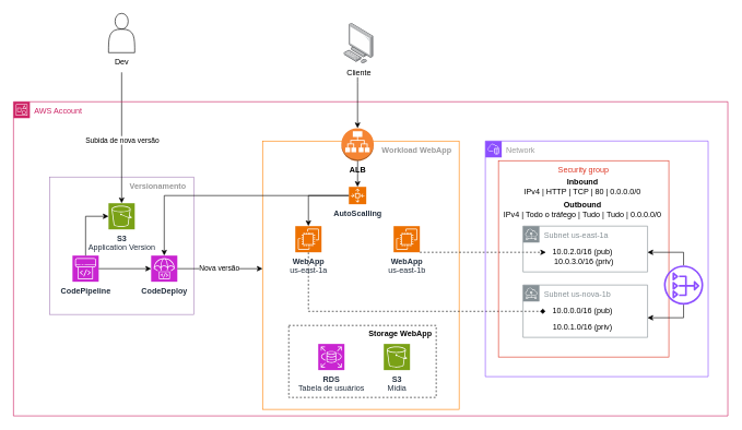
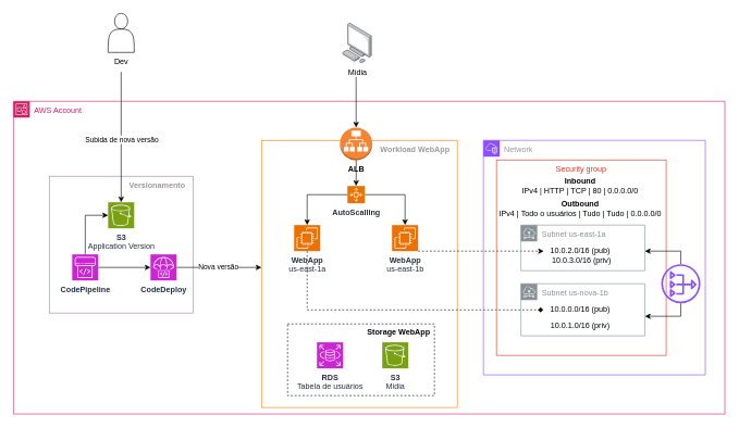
  <mxCell id="0" />
  <mxCell id="1" parent="0" />
  <mxCell id="2" value="" style="rounded=0;whiteSpace=wrap;html=1;fillColor=none;strokeColor=#A680B8;" parent="1" vertex="1"><mxGeometry x="75" y="270" width="220" height="210" as="geometry" /></mxCell>
  <mxCell id="3" value="" style="rounded=0;whiteSpace=wrap;html=1;fillColor=none;strokeColor=#FF8000;" parent="1" vertex="1"><mxGeometry x="400" y="215" width="300" height="410" as="geometry" /></mxCell>
  <mxCell id="4" value="&lt;b&gt;ALB&lt;/b&gt;" style="outlineConnect=0;dashed=1;verticalLabelPosition=bottom;verticalAlign=top;align=center;html=1;shape=mxgraph.aws3.application_load_balancer;fillColor=#F58534;gradientColor=none;direction=east;" parent="1" vertex="1"><mxGeometry x="520.25" y="195.25" width="49.5" height="50" as="geometry" /></mxCell>
  <mxCell id="5" value="&lt;b&gt;S3&lt;/b&gt;&lt;div&gt;Application Version&lt;/div&gt;" style="sketch=0;points=[[0,0,0],[0.25,0,0],[0.5,0,0],[0.75,0,0],[1,0,0],[0,1,0],[0.25,1,0],[0.5,1,0],[0.75,1,0],[1,1,0],[0,0.25,0],[0,0.5,0],[0,0.75,0],[1,0.25,0],[1,0.5,0],[1,0.75,0]];outlineConnect=0;fontColor=#232F3E;fillColor=#7AA116;strokeColor=#ffffff;dashed=0;verticalLabelPosition=bottom;verticalAlign=top;align=center;html=1;fontSize=12;fontStyle=0;aspect=fixed;shape=mxgraph.aws4.resourceIcon;resIcon=mxgraph.aws4.s3;" parent="1" vertex="1"><mxGeometry x="165" y="310" width="40" height="40" as="geometry" /></mxCell>
- <mxCell id="6" style="edgeStyle=orthogonalEdgeStyle;rounded=0;orthogonalLoop=1;jettySize=auto;html=1;" parent="1" source="7" target="20" edge="1"><mxGeometry relative="1" as="geometry" /></mxCell>
+ <mxCell id="6" style="edgeStyle=orthogonalEdgeStyle;rounded=0;orthogonalLoop=1;jettySize=auto;html=1;" parent="1" source="7" target="16" edge="1"><mxGeometry relative="1" as="geometry" /></mxCell>
  <mxCell id="7" value="&lt;b&gt;AutoScalling&lt;/b&gt;" style="sketch=0;points=[[0,0,0],[0.25,0,0],[0.5,0,0],[0.75,0,0],[1,0,0],[0,1,0],[0.25,1,0],[0.5,1,0],[0.75,1,0],[1,1,0],[0,0.25,0],[0,0.5,0],[0,0.75,0],[1,0.25,0],[1,0.5,0],[1,0.75,0]];outlineConnect=0;fontColor=#232F3E;fillColor=#ED7100;strokeColor=#ffffff;verticalLabelPosition=bottom;verticalAlign=top;align=center;html=1;fontSize=12;fontStyle=0;aspect=fixed;shape=mxgraph.aws4.resourceIcon;resIcon=mxgraph.aws4.auto_scaling2;" parent="1" vertex="1"><mxGeometry x="531.72" y="285" width="26.56" height="26.56" as="geometry" /></mxCell>
  <mxCell id="8" value="&lt;b&gt;&lt;font color=&quot;#999999&quot;&gt;Workload WebApp&lt;/font&gt;&lt;/b&gt;" style="text;html=1;align=center;verticalAlign=middle;resizable=0;points=[];autosize=1;strokeColor=none;fillColor=none;" parent="1" vertex="1"><mxGeometry x="570" y="215" width="130" height="30" as="geometry" /></mxCell>
  <mxCell id="9" value="&lt;b&gt;&lt;font color=&quot;#999999&quot;&gt;Versionamento&lt;/font&gt;&lt;/b&gt;" style="text;html=1;align=center;verticalAlign=middle;resizable=0;points=[];autosize=1;strokeColor=none;fillColor=none;" parent="1" vertex="1"><mxGeometry x="185" y="270" width="110" height="30" as="geometry" /></mxCell>
  <mxCell id="10" value="" style="shape=actor;whiteSpace=wrap;html=1;" parent="1" vertex="1"><mxGeometry x="165" y="20" width="40" height="60" as="geometry" /></mxCell>
  <mxCell id="11" style="edgeStyle=orthogonalEdgeStyle;rounded=0;orthogonalLoop=1;jettySize=auto;html=1;" parent="1" source="13" target="5" edge="1"><mxGeometry relative="1" as="geometry" /></mxCell>
  <mxCell id="12" value="Subida de nova versão" style="edgeLabel;html=1;align=center;verticalAlign=middle;resizable=0;points=[];" parent="11" vertex="1" connectable="0"><mxGeometry x="-0.338" relative="1" as="geometry"><mxPoint y="37" as="offset" /></mxGeometry></mxCell>
  <mxCell id="13" value="Dev" style="text;html=1;align=center;verticalAlign=middle;resizable=0;points=[];autosize=1;strokeColor=none;fillColor=none;" parent="1" vertex="1"><mxGeometry x="165" y="80" width="40" height="30" as="geometry" /></mxCell>
  <mxCell id="14" value="AWS Account" style="points=[[0,0],[0.25,0],[0.5,0],[0.75,0],[1,0],[1,0.25],[1,0.5],[1,0.75],[1,1],[0.75,1],[0.5,1],[0.25,1],[0,1],[0,0.75],[0,0.5],[0,0.25]];outlineConnect=0;gradientColor=none;html=1;whiteSpace=wrap;fontSize=12;fontStyle=0;container=1;pointerEvents=0;collapsible=0;recursiveResize=0;shape=mxgraph.aws4.group;grIcon=mxgraph.aws4.group_account;strokeColor=#CD2264;fillColor=none;verticalAlign=top;align=left;spacingLeft=30;fontColor=#CD2264;dashed=0;" parent="1" vertex="1"><mxGeometry x="20" y="155" width="1090" height="480" as="geometry" /></mxCell>
  <mxCell id="15" style="edgeStyle=orthogonalEdgeStyle;rounded=0;orthogonalLoop=1;jettySize=auto;html=1;dashed=1;" parent="14" source="16" target="34" edge="1"><mxGeometry relative="1" as="geometry"><Array as="points"><mxPoint x="750" y="230" /><mxPoint x="750" y="230" /></Array></mxGeometry></mxCell>
  <mxCell id="16" value="&lt;div&gt;&lt;b&gt;WebApp&lt;/b&gt;&lt;/div&gt;&lt;div&gt;us-east-1b&lt;/div&gt;" style="sketch=0;points=[[0,0,0],[0.25,0,0],[0.5,0,0],[0.75,0,0],[1,0,0],[0,1,0],[0.25,1,0],[0.5,1,0],[0.75,1,0],[1,1,0],[0,0.25,0],[0,0.5,0],[0,0.75,0],[1,0.25,0],[1,0.5,0],[1,0.75,0]];outlineConnect=0;fontColor=#232F3E;fillColor=#ED7100;strokeColor=#ffffff;dashed=1;verticalLabelPosition=bottom;verticalAlign=top;align=center;html=1;fontSize=12;fontStyle=0;aspect=fixed;shape=mxgraph.aws4.resourceIcon;resIcon=mxgraph.aws4.ec2;" parent="14" vertex="1"><mxGeometry x="580" y="190" width="40" height="40" as="geometry" /></mxCell>
  <mxCell id="17" style="edgeStyle=orthogonalEdgeStyle;rounded=0;orthogonalLoop=1;jettySize=auto;html=1;dashed=1;entryX=-0.006;entryY=0.506;entryDx=0;entryDy=0;entryPerimeter=0;endArrow=diamond;" parent="14" source="18" target="32" edge="1"><mxGeometry relative="1" as="geometry"><Array as="points"><mxPoint x="450" y="320" /></Array></mxGeometry></mxCell>
  <mxCell id="18" value="&lt;div&gt;&lt;b&gt;WebApp&lt;/b&gt;&lt;/div&gt;&lt;div&gt;us-east-1a&lt;/div&gt;" style="sketch=0;points=[[0,0,0],[0.25,0,0],[0.5,0,0],[0.75,0,0],[1,0,0],[0,1,0],[0.25,1,0],[0.5,1,0],[0.75,1,0],[1,1,0],[0,0.25,0],[0,0.5,0],[0,0.75,0],[1,0.25,0],[1,0.5,0],[1,0.75,0]];outlineConnect=0;fontColor=#232F3E;fillColor=#ED7100;strokeColor=#ffffff;dashed=1;verticalLabelPosition=bottom;verticalAlign=top;align=center;html=1;fontSize=12;fontStyle=0;aspect=fixed;shape=mxgraph.aws4.resourceIcon;resIcon=mxgraph.aws4.ec2;" parent="14" vertex="1"><mxGeometry x="430" y="190" width="40" height="40" as="geometry" /></mxCell>
  <mxCell id="19" value="&lt;b&gt;CodePipeline&lt;/b&gt;&lt;div&gt;&lt;br&gt;&lt;/div&gt;" style="sketch=0;points=[[0,0,0],[0.25,0,0],[0.5,0,0],[0.75,0,0],[1,0,0],[0,1,0],[0.25,1,0],[0.5,1,0],[0.75,1,0],[1,1,0],[0,0.25,0],[0,0.5,0],[0,0.75,0],[1,0.25,0],[1,0.5,0],[1,0.75,0]];outlineConnect=0;fontColor=#232F3E;fillColor=#C925D1;strokeColor=#ffffff;dashed=1;verticalLabelPosition=bottom;verticalAlign=top;align=center;html=1;fontSize=12;fontStyle=0;aspect=fixed;shape=mxgraph.aws4.resourceIcon;resIcon=mxgraph.aws4.codepipeline;" parent="14" vertex="1"><mxGeometry x="90" y="235" width="40" height="40" as="geometry" /></mxCell>
  <mxCell id="20" value="&lt;b&gt;CodeDeploy&lt;/b&gt;" style="sketch=0;points=[[0,0,0],[0.25,0,0],[0.5,0,0],[0.75,0,0],[1,0,0],[0,1,0],[0.25,1,0],[0.5,1,0],[0.75,1,0],[1,1,0],[0,0.25,0],[0,0.5,0],[0,0.75,0],[1,0.25,0],[1,0.5,0],[1,0.75,0]];outlineConnect=0;fontColor=#232F3E;fillColor=#C925D1;strokeColor=#ffffff;dashed=1;verticalLabelPosition=bottom;verticalAlign=top;align=center;html=1;fontSize=12;fontStyle=0;aspect=fixed;shape=mxgraph.aws4.resourceIcon;resIcon=mxgraph.aws4.codedeploy;" parent="14" vertex="1"><mxGeometry x="210" y="235" width="40" height="40" as="geometry" /></mxCell>
  <mxCell id="21" style="edgeStyle=orthogonalEdgeStyle;rounded=0;orthogonalLoop=1;jettySize=auto;html=1;entryX=0;entryY=0.5;entryDx=0;entryDy=0;entryPerimeter=0;" parent="14" source="19" target="20" edge="1"><mxGeometry relative="1" as="geometry" /></mxCell>
  <mxCell id="22" value="" style="rounded=0;whiteSpace=wrap;html=1;fillColor=none;strokeColor=#000000;dashed=1;" parent="14" vertex="1"><mxGeometry x="420" y="341.75" width="225" height="110" as="geometry" /></mxCell>
  <mxCell id="23" value="&lt;b&gt;S3&lt;/b&gt;&lt;div&gt;Midia&lt;/div&gt;" style="sketch=0;points=[[0,0,0],[0.25,0,0],[0.5,0,0],[0.75,0,0],[1,0,0],[0,1,0],[0.25,1,0],[0.5,1,0],[0.75,1,0],[1,1,0],[0,0.25,0],[0,0.5,0],[0,0.75,0],[1,0.25,0],[1,0.5,0],[1,0.75,0]];outlineConnect=0;fontColor=#232F3E;fillColor=#7AA116;strokeColor=#ffffff;dashed=0;verticalLabelPosition=bottom;verticalAlign=top;align=center;html=1;fontSize=12;fontStyle=0;aspect=fixed;shape=mxgraph.aws4.resourceIcon;resIcon=mxgraph.aws4.s3;" parent="14" vertex="1"><mxGeometry x="565" y="370" width="40" height="40" as="geometry" /></mxCell>
  <mxCell id="24" value="&lt;b&gt;RDS&lt;/b&gt;&lt;div&gt;Tabela de usuários&lt;/div&gt;" style="sketch=0;points=[[0,0,0],[0.25,0,0],[0.5,0,0],[0.75,0,0],[1,0,0],[0,1,0],[0.25,1,0],[0.5,1,0],[0.75,1,0],[1,1,0],[0,0.25,0],[0,0.5,0],[0,0.75,0],[1,0.25,0],[1,0.5,0],[1,0.75,0]];outlineConnect=0;fontColor=#232F3E;fillColor=#C925D1;strokeColor=#ffffff;dashed=0;verticalLabelPosition=bottom;verticalAlign=top;align=center;html=1;fontSize=12;fontStyle=0;aspect=fixed;shape=mxgraph.aws4.resourceIcon;resIcon=mxgraph.aws4.rds;" parent="14" vertex="1"><mxGeometry x="465" y="370" width="40" height="40" as="geometry" /></mxCell>
  <mxCell id="25" value="Storage WebApp" style="text;html=1;align=center;verticalAlign=middle;resizable=0;points=[];autosize=1;strokeColor=none;fillColor=none;fontStyle=1;dashed=1;" parent="14" vertex="1"><mxGeometry x="535" y="340" width="110" height="30" as="geometry" /></mxCell>
  <mxCell id="26" value="&lt;font color=&quot;#999999&quot;&gt;Network&lt;/font&gt;" style="points=[[0,0],[0.25,0],[0.5,0],[0.75,0],[1,0],[1,0.25],[1,0.5],[1,0.75],[1,1],[0.75,1],[0.5,1],[0.25,1],[0,1],[0,0.75],[0,0.5],[0,0.25]];outlineConnect=0;gradientColor=none;html=1;whiteSpace=wrap;fontSize=12;fontStyle=0;container=1;pointerEvents=0;collapsible=0;recursiveResize=0;shape=mxgraph.aws4.group;grIcon=mxgraph.aws4.group_vpc2;strokeColor=#8C4FFF;fillColor=none;verticalAlign=top;align=left;spacingLeft=30;fontColor=#AAB7B8;dashed=0;" parent="14" vertex="1"><mxGeometry x="720" y="60" width="340" height="360" as="geometry" /></mxCell>
  <mxCell id="27" value="Security group" style="fillColor=none;strokeColor=#DD3522;verticalAlign=top;fontStyle=0;fontColor=#DD3522;whiteSpace=wrap;html=1;" parent="26" vertex="1"><mxGeometry x="20" y="30" width="260" height="300" as="geometry" /></mxCell>
  <mxCell id="28" style="edgeStyle=orthogonalEdgeStyle;rounded=0;orthogonalLoop=1;jettySize=auto;html=1;" parent="26" source="38" target="30" edge="1"><mxGeometry relative="1" as="geometry"><Array as="points"><mxPoint x="302.5" y="170" /></Array></mxGeometry></mxCell>
  <mxCell id="29" style="edgeStyle=orthogonalEdgeStyle;rounded=0;orthogonalLoop=1;jettySize=auto;html=1;" parent="26" source="38" target="31" edge="1"><mxGeometry relative="1" as="geometry"><Array as="points"><mxPoint x="302.5" y="270" /></Array></mxGeometry></mxCell>
  <mxCell id="30" value="Subnet us-east-1a" style="sketch=0;outlineConnect=0;gradientColor=none;html=1;whiteSpace=wrap;fontSize=12;fontStyle=0;shape=mxgraph.aws4.group;grIcon=mxgraph.aws4.group_subnet;strokeColor=#879196;fillColor=none;verticalAlign=top;align=left;spacingLeft=30;fontColor=#879196;dashed=0;" parent="26" vertex="1"><mxGeometry x="57.5" y="130" width="190" height="70" as="geometry" /></mxCell>
  <mxCell id="31" value="Subnet us-nova-1b" style="sketch=0;outlineConnect=0;gradientColor=none;html=1;whiteSpace=wrap;fontSize=12;fontStyle=0;shape=mxgraph.aws4.group;grIcon=mxgraph.aws4.group_subnet;strokeColor=#879196;fillColor=none;verticalAlign=top;align=left;spacingLeft=30;fontColor=#879196;dashed=0;" parent="26" vertex="1"><mxGeometry x="57.5" y="220" width="190" height="80" as="geometry" /></mxCell>
  <mxCell id="32" value="&lt;div&gt;&lt;span style=&quot;white-space-collapse: preserve; white-space-collapse: collapse;&quot;&gt;&#09;&lt;/span&gt;&lt;/div&gt;&lt;div&gt;10.0.0.0/16 (pub)&lt;/div&gt;" style="text;html=1;align=center;verticalAlign=middle;resizable=0;points=[];autosize=1;strokeColor=none;fillColor=none;" parent="26" vertex="1"><mxGeometry x="92.5" y="245" width="110" height="30" as="geometry" /></mxCell>
  <mxCell id="33" value="&lt;div&gt;&lt;span style=&quot;white-space-collapse: preserve; white-space-collapse: collapse;&quot;&gt;&#09;&lt;/span&gt;&lt;/div&gt;&lt;div&gt;10.0.1.0/16 (priv)&lt;/div&gt;" style="text;html=1;align=center;verticalAlign=middle;resizable=0;points=[];autosize=1;strokeColor=none;fillColor=none;" parent="26" vertex="1"><mxGeometry x="92.5" y="270" width="110" height="30" as="geometry" /></mxCell>
  <mxCell id="34" value="&lt;div&gt;&lt;span style=&quot;white-space-collapse: preserve; white-space-collapse: collapse;&quot;&gt;&#09;&lt;/span&gt;&lt;/div&gt;&lt;div&gt;10.0.2.0/16 (pub)&lt;/div&gt;" style="text;html=1;align=center;verticalAlign=middle;resizable=0;points=[];autosize=1;strokeColor=none;fillColor=none;" parent="26" vertex="1"><mxGeometry x="92.5" y="155" width="110" height="30" as="geometry" /></mxCell>
  <mxCell id="35" value="&lt;div&gt;&lt;span style=&quot;white-space-collapse: preserve; white-space-collapse: collapse;&quot;&gt;&#09;&lt;/span&gt;&lt;/div&gt;&lt;div&gt;10.0.3.0/16 (priv)&lt;/div&gt;" style="text;html=1;align=center;verticalAlign=middle;resizable=0;points=[];autosize=1;strokeColor=none;fillColor=none;" parent="26" vertex="1"><mxGeometry x="95" y="170" width="110" height="30" as="geometry" /></mxCell>
  <mxCell id="36" value="&lt;div&gt;&lt;span style=&quot;background-color: initial;&quot;&gt;&lt;b&gt;Inbound&lt;/b&gt;&lt;br&gt;IPv4 |&amp;nbsp;&lt;/span&gt;&lt;span style=&quot;background-color: initial;&quot;&gt;HTTP |&amp;nbsp;&lt;/span&gt;&lt;span style=&quot;background-color: initial;&quot;&gt;TCP |&amp;nbsp;&lt;/span&gt;&lt;span style=&quot;background-color: initial;&quot;&gt;80 |&amp;nbsp;&lt;/span&gt;&lt;span style=&quot;background-color: initial;&quot;&gt;0.0.0.0/0&lt;/span&gt;&lt;/div&gt;" style="text;html=1;align=center;verticalAlign=middle;resizable=0;points=[];autosize=1;strokeColor=none;" parent="26" vertex="1"><mxGeometry x="47.5" y="50" width="200" height="40" as="geometry" /></mxCell>
- <mxCell id="37" value="&lt;span style=&quot;background-color: initial;&quot;&gt;&lt;b&gt;Outbound&lt;br&gt;&lt;/b&gt;&lt;/span&gt;&lt;span style=&quot;background-color: initial;&quot;&gt;IPv4 |&amp;nbsp;&lt;/span&gt;&lt;span style=&quot;background-color: initial;&quot;&gt;Todo o tráfego |&amp;nbsp;&lt;/span&gt;&lt;span style=&quot;background-color: initial;&quot;&gt;Tudo |&amp;nbsp;&lt;/span&gt;&lt;span style=&quot;background-color: initial;&quot;&gt;Tudo |&amp;nbsp;&lt;/span&gt;&lt;span style=&quot;background-color: initial;&quot;&gt;0.0.0.0/0&lt;/span&gt;&lt;span style=&quot;background-color: initial;&quot;&gt;&lt;br&gt;&lt;/span&gt;" style="text;html=1;align=center;verticalAlign=middle;resizable=0;points=[];autosize=1;strokeColor=none;" parent="26" vertex="1"><mxGeometry x="17.5" y="85" width="260" height="40" as="geometry" /></mxCell>
+ <mxCell id="37" value="&lt;span style=&quot;background-color: initial;&quot;&gt;&lt;b&gt;Outbound&lt;br&gt;&lt;/b&gt;&lt;/span&gt;&lt;span style=&quot;background-color: initial;&quot;&gt;IPv4 |&amp;nbsp;&lt;/span&gt;&lt;span style=&quot;background-color: initial;&quot;&gt;Todo o usuários |&amp;nbsp;&lt;/span&gt;&lt;span style=&quot;background-color: initial;&quot;&gt;Tudo |&amp;nbsp;&lt;/span&gt;&lt;span style=&quot;background-color: initial;&quot;&gt;Tudo |&amp;nbsp;&lt;/span&gt;&lt;span style=&quot;background-color: initial;&quot;&gt;0.0.0.0/0&lt;/span&gt;&lt;span style=&quot;background-color: initial;&quot;&gt;&lt;br&gt;&lt;/span&gt;" style="text;html=1;align=center;verticalAlign=middle;resizable=0;points=[];autosize=1;strokeColor=none;" parent="26" vertex="1"><mxGeometry x="17.5" y="85" width="260" height="40" as="geometry" /></mxCell>
  <mxCell id="38" value="" style="sketch=0;outlineConnect=0;fontColor=#232F3E;gradientColor=none;fillColor=#8C4FFF;strokeColor=none;dashed=0;verticalLabelPosition=bottom;verticalAlign=top;align=center;html=1;fontSize=12;fontStyle=0;aspect=fixed;pointerEvents=1;shape=mxgraph.aws4.nat_gateway;" parent="26" vertex="1"><mxGeometry x="272.5" y="190" width="60" height="60" as="geometry" /></mxCell>
  <mxCell id="39" style="edgeStyle=orthogonalEdgeStyle;rounded=0;orthogonalLoop=1;jettySize=auto;html=1;entryX=0.5;entryY=0;entryDx=0;entryDy=0;entryPerimeter=0;" parent="1" target="4" edge="1"><mxGeometry relative="1" as="geometry"><Array as="points"><mxPoint x="545" y="125" /><mxPoint x="545" y="125" /></Array><mxPoint x="545" y="110" as="sourcePoint" /></mxGeometry></mxCell>
  <mxCell id="40" style="edgeStyle=orthogonalEdgeStyle;rounded=0;orthogonalLoop=1;jettySize=auto;html=1;entryX=0;entryY=0.5;entryDx=0;entryDy=0;entryPerimeter=0;" parent="1" source="19" target="5" edge="1"><mxGeometry relative="1" as="geometry"><Array as="points"><mxPoint x="130" y="330" /></Array></mxGeometry></mxCell>
  <mxCell id="41" style="edgeStyle=orthogonalEdgeStyle;rounded=0;orthogonalLoop=1;jettySize=auto;html=1;" parent="1" source="20" target="3" edge="1"><mxGeometry relative="1" as="geometry"><Array as="points"><mxPoint x="320" y="410" /><mxPoint x="320" y="410" /></Array></mxGeometry></mxCell>
  <mxCell id="42" value="Nova versão" style="edgeLabel;html=1;align=center;verticalAlign=middle;resizable=0;points=[];" parent="41" vertex="1" connectable="0"><mxGeometry x="-0.031" y="1" relative="1" as="geometry"><mxPoint as="offset" /></mxGeometry></mxCell>
  <mxCell id="43" style="edgeStyle=orthogonalEdgeStyle;rounded=0;orthogonalLoop=1;jettySize=auto;html=1;entryX=0.5;entryY=0;entryDx=0;entryDy=0;entryPerimeter=0;" parent="1" source="4" target="7" edge="1"><mxGeometry relative="1" as="geometry" /></mxCell>
  <mxCell id="44" style="edgeStyle=orthogonalEdgeStyle;rounded=0;orthogonalLoop=1;jettySize=auto;html=1;entryX=0.5;entryY=0;entryDx=0;entryDy=0;entryPerimeter=0;" parent="1" source="7" target="18" edge="1"><mxGeometry relative="1" as="geometry" /></mxCell>
- <mxCell id="45" value="Cliente" style="image;points=[];aspect=fixed;html=1;align=center;shadow=0;dashed=0;image=img/lib/allied_telesis/computer_and_terminals/Personal_Computer.svg;" parent="1" vertex="1"><mxGeometry x="524.15" y="35" width="45.6" height="61.8" as="geometry" /></mxCell>
+ <mxCell id="45" value="Midia" style="image;points=[];aspect=fixed;html=1;align=center;shadow=0;dashed=0;image=img/lib/allied_telesis/computer_and_terminals/Personal_Computer.svg;" parent="1" vertex="1"><mxGeometry x="524.15" y="35" width="45.6" height="61.8" as="geometry" /></mxCell>
